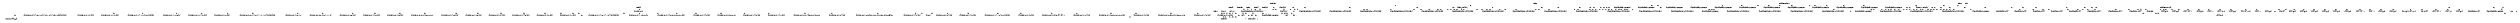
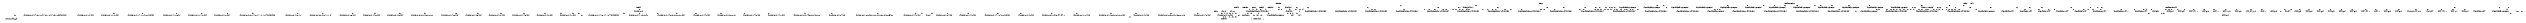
  digraph {
    node [color=darkgreen]
    n1 [color=red label="(Call,r_strbuf_setf (&op->esil, \"%s,y,=\", addrbuf))"]
    n2 [color=red label="(ControlStructure,if (data[0] == 0xa0))"]
    n3 [color=teal label="(MethodReturn,static int)"]
    n4 [color=red label="(Identifier,addrbuf)"]
    n5 [label="(Call,r_strbuf_init (&op->esil))"]
    n6 [color=red label="(Call,r_strbuf_setf (&op->esil, \"%s,a,^=\", addrbuf))"]
    n7 [color=teal label="(Call,r_strbuf_setf (&op->esil, \"1,%s,[1],&,C,=,1,%s,[1],>>,%s,=[1]\", addrbuf, addrbuf, addrbuf))"]
    n8 [label="(Call,r_strbuf_set (&op->esil, \"1,a,<<,C,|,a,=,$c7,C,=,a,a,=\"))"]
    n9 [label="(Call,r_strbuf_setf (&op->esil, \"%s,[1],a,+=,C,NUM,$c7,C,=,a,+=,$c7,C,|=\", addrbuf))"]
    n10 [color=teal label="(Call,r_strbuf_setf (&op->esil, \"%s,[1],a,=\", addrbuf))"]
    n11 [color=teal label="(Call,r_strbuf_setf (&op->esil, \"0x%04x,pc,=\", op->jump))"]
    n12 [color=red label="(Call,r_strbuf_setf (&op->esil, \"%s,[1],a,&=\", addrbuf))"]
    n13 [label="(Call,r_strbuf_setf (&op->esil, \"%s,[1],a,^=\", addrbuf))"]
    n14 [label="(Call,r_strbuf_set (&op->esil, \"0x101,sp,+,[1],flags,=,0x102,sp,+,[2],pc,=,3,sp,+=\"))"]
    n15 [color=teal label="(Call,r_strbuf_setf (&op->esil, \"%s,a,==\", addrbuf))"]
    n16 [color=teal label="(Call,r_strbuf_set (&op->esil, \"0x101,sp,+,[2],pc,=,pc,++=,2,sp,+=\"))"]
    n17 [label="(Call,r_strbuf_setf (&op->esil, \"%s,[1],y,==\", addrbuf))"]
    n18 [color=red label="(Call,r_strbuf_setf (&op->esil, \"%s,x,==\", addrbuf))"]
    n19 [color=teal label="(Call,r_strbuf_setf (&op->esil, \"a,%s,=[1]\", addrbuf))"]
    n20 [label="(Call,r_strbuf_setf (&op->esil, \"%s,[1],a,==\", addrbuf))"]
    n21 [color=teal label="(Call,r_strbuf_setf (&op->esil, \"%s,a,&=\", addrbuf))"]
    n22 [label="(Block,)"]
    n23 [label="(Call,r_strbuf_setf (&op->esil, \"x,%s,=[1]\", addrbuf))"]
    n24 [label="(Call,r_strbuf_set (&op->esil, \",1,I,=,0,D,=,flags,0x10,|,0x100,sp,+,=[1],pc,1,+,0xfe,sp,+,=[2],3,sp,-=,0xfffe,[2],pc,=\"))"]
    n25 [color=red label="(Call,r_strbuf_setf (&op->esil, \"%s,[1],a,|=\", addrbuf))"]
    n26 [label="(Call,&op->esil)"]
    n27 [color=red label="(Call,r_strbuf_setf (&op->esil, \"y,%s,=[1]\", addrbuf))"]
    n28 [label="(Call,r_strbuf_setf (&op->esil, \"%s,[1],x,=\", addrbuf))"]
    n29 [color=red label="(Call,r_strbuf_setf (&op->esil, \"1,%s,[1],<<,%s,=[1],$c7,C,=\", addrbuf, addrbuf))"]
    n30 [label="(Call,r_strbuf_setf (&op->esil, \"%s,a,=\", addrbuf))"]
    n31 [label="(Call,r_strbuf_setf (&op->esil, \"0x%04x,[2],pc,=\", data[1] | data[2] << 8))"]
    n32 [color=red label="(Call,r_strbuf_setf (&op->esil, \"%s,++=[1]\", addrbuf))"]
    n33 [label="(Call,r_strbuf_setf (&op->esil, \"%s,a,+=,C,NUM,$c7,C,=,a,+=,$c7,C,|=\", addrbuf))"]
    n34 [color=teal label="(Call,r_strbuf_setf (&op->esil, \"%s,a,|=\", addrbuf))"]
    n35 [label="(Call,r_strbuf_setf (&op->esil, \"1,pc,-,0xff,sp,+,=[2],0x%04x,pc,=,2,sp,-=\", op->jump))"]
    n36 [color=red label="(Call,r_strbuf_setf (&op->esil, \"a,%s,[1],&,0x80,&,!,!,N,=,a,%s,[1],&,0x40,&,!,!,V,=,a,%s,[1],&,0xff,&,!,Z,=\",addrbuf, addrbuf, addrbuf))"]
    n37 [label="(Call,r_strbuf_setf (&op->esil, \"%s,--=[1]\", addrbuf))"]
    n38 [label="(Call,r_strbuf_setf (&op->esil, \"C,!,%s,+,a,-=\", addrbuf))"]
    n39 [label="(Call,r_strbuf_setf (&op->esil, \"1,%s,[1],<<,C,|,%s,=[1],$c7,C,=\", addrbuf, addrbuf))"]
    n40 [color=teal label="(Call,r_strbuf_setf (&op->esil, \"%s,[1],y,=\", addrbuf))"]
    n41 [label="(Call,r_strbuf_set (&op->esil, \"1,a,<<=,$c7,C,=,a,a,=\"))"]
    n42 [color=teal label="(Call,r_strbuf_setf (&op->esil, \"C,!,%s,[1],+,a,-=\", addrbuf))"]
    n43 [label="(Call,r_strbuf_setf (&op->esil, \"%s,x,=\", addrbuf))"]
    n44 [color=red label="(Call,r_strbuf_setf (&op->esil, \"C,N,=,1,%s,[1],&,C,=,1,%s,[1],>>,7,N,<<,|,%s,=[1]\", addrbuf, addrbuf, addrbuf))"]
    n45 [color=red label="(Call,r_strbuf_set (&op->esil, \"1,a,&,C,=,1,a,>>=\"))"]
    n46 [color=teal label="(Call,r_strbuf_set (&op->esil, \"C,N,=,1,a,&,C,=,1,a,>>,7,N,<<,|,a,=\"))"]
    n47 [label="(Call,r_strbuf_setf (&op->esil, \"%s,y,==\", addrbuf))"]
    n48 [color=red label="(Call,r_strbuf_setf (&op->esil, \"%s,[1],x,==\", addrbuf))"]
    n49 [color=teal label="(Call,_6502_anal_esil_get_addr_pattern3 (op, data, addrbuf, buffsize, 'x'))"]
-   n50 [color=red label="(Literal,'x')"]
+   n50 [color=red label="(MethodParameterIn,'x')"]
    n51 [color=teal label="(Call,data[0] == 0xa0)"]
    n52 [color=red label="(Block,)"]
    n53 [color=teal label="(Call,_6502_anal_update_flags (op, _6502_FLAGS_NZ))"]
    n54 [color=teal label="(Call,memset (op, '\0', sizeof (RAnalOp)))"]
    n55 [label="(Call,_6502_anal_esil_get_addr_pattern1 (op, data, addrbuf, buffsize))"]
    n56 [label="(Call,_6502_anal_esil_pop (op, data[0]))"]
    n57 [color=teal label="(Call,_6502_anal_esil_flags (op, data[0]))"]
    n58 [color=teal label="(Call,_6502_anal_esil_push (op, data[0]))"]
    n59 [color=teal label="(Call,_6502_anal_esil_get_addr_pattern2 (op, data, addrbuf, buffsize, 'x'))"]
    n60 [label="(Call,_6502_anal_update_flags (op, _6502_FLAGS_NZ))"]
    n61 [label="(Call,_6502_anal_esil_get_addr_pattern1 (op, data, addrbuf, buffsize))"]
    n62 [color=teal label="(Call,_6502_anal_esil_get_addr_pattern2 (op, data, addrbuf, buffsize, 'x'))"]
    n63 [color=red label="(Call,_6502_anal_esil_mov (op, data[0]))"]
    n64 [color=teal label="(Call,_6502_anal_esil_get_addr_pattern2 (op, data, addrbuf, buffsize, 'x'))"]
    n65 [color=teal label="(Call,_6502_anal_esil_mov (op, data[0]))"]
    n66 [color=teal label="(Call,_6502_anal_update_flags (op, _6502_FLAGS_NZ))"]
    n67 [label="(Call,_6502_anal_esil_get_addr_pattern3 (op, data, addrbuf, buffsize, 0))"]
    n68 [label="(Call,_6502_anal_esil_get_addr_pattern2 (op, data, addrbuf, buffsize, 'x'))"]
    n69 [color=teal label="(Call,_6502_anal_esil_get_addr_pattern1 (op, data, addrbuf, buffsize))"]
    n70 [color=red label="(Call,_6502_anal_esil_get_addr_pattern2 (op, data, addrbuf, buffsize, 'x'))"]
    n71 [label="(Call,_6502_anal_esil_ccall (op, data[0]))"]
    n72 [color=red label="(Call,_6502_anal_esil_get_addr_pattern2 (op, data, addrbuf, buffsize, 'y'))"]
    n73 [color=teal label="(Call,_6502_anal_esil_get_addr_pattern1 (op, data, addrbuf, buffsize))"]
    n74 [label="(Call,_6502_anal_update_flags (op, _6502_FLAGS_NZ))"]
    n75 [label="(Call,_6502_anal_esil_inc_reg (op, data[0], \"-\"))"]
    n76 [color=red label="(Call,_6502_anal_esil_get_addr_pattern3 (op, data, addrbuf, buffsize, 'x'))"]
    n77 [label="(Call,_6502_anal_esil_inc_reg (op, data[0], \"+\"))"]
    n78 [label="(Call,_6502_anal_esil_get_addr_pattern2 (op, data, addrbuf, buffsize, 'y'))"]
    n79 [color=red label="(Call,_6502_anal_esil_get_addr_pattern1 (op, data, addrbuf, buffsize))"]
    n80 [color=red label="(Call,sizeof (RAnalOp))"]
    n81 [label="(Call,_6502_anal_esil_mov (op, data[0]))"]
    n82 [label="(Call,_6502_anal_esil_get_addr_pattern1 (op, data, addrbuf, buffsize))"]
    n83 [color=red label="(Call,_6502_anal_esil_get_addr_pattern2 (op, data, addrbuf, buffsize, 'x'))"]
    n84 [label="(Call,_6502_anal_esil_get_addr_pattern1 (op, data, addrbuf, buffsize))"]
    n85 [color=red label="(Call,_6502_anal_esil_get_addr_pattern3 (op, data, addrbuf, buffsize, 0))"]
    n86 [color=red label="(Call,_6502_anal_esil_get_addr_pattern3 (op, data, addrbuf, buffsize, 0))"]
    n87 [color=teal label="(Call,_6502_anal_esil_get_addr_pattern1 (op, data, addrbuf, buffsize))"]
    n88 [color=red label="(Call,_6502_anal_update_flags (op, _6502_FLAGS_NZ))"]
    n89 [color=red label="(MethodParameterIn,RAnalOp *op)"]
    n90 [color=teal label="(Call,_6502_anal_update_flags (op, _6502_FLAGS_NZ))"]
    n91 [label="(Call,_6502_anal_update_flags (op, _6502_FLAGS_NZ))"]
    n92 [color=teal label="(Call,_6502_anal_update_flags (op, _6502_FLAGS_BNZ))"]
    n93 [color=teal label="(Call,_6502_anal_update_flags (op, _6502_FLAGS_NZ))"]
    n94 [color=red label="(Call,_6502_anal_update_flags (op, _6502_FLAGS_BNZ))"]
    n95 [color=red label="(Call,_6502_anal_update_flags (op, _6502_FLAGS_NZ))"]
    n96 [label="(Call,_6502_anal_update_flags (op, _6502_FLAGS_NZ))"]
    n97 [color=red label="(Call,_6502_anal_update_flags (op, _6502_FLAGS_BNZ))"]
    n98 [color=teal label="(Call,_6502_anal_update_flags (op, _6502_FLAGS_NZ))"]
    n99 [color=teal label="(Call,_6502_anal_update_flags (op, _6502_FLAGS_BNZ))"]
    n100 [label="(Call,_6502_anal_update_flags (op, _6502_FLAGS_NZ))"]
    n101 [color=red label="(Call,_6502_anal_update_flags (op, _6502_FLAGS_NZ))"]
    1000263
    n103 [color=red label="(MethodParameterIn,const ut8 *data)"]
    n104 [label="(Call,data[0] == 0x6a)"]
    n105 [color=red label="(Call,data[0] == 0x29)"]
    n106 [label="(Call,op->jump = addr + data[1] + op->size)"]
    n107 [color=red label="(Call,op->id = data[0])"]
    n108 [color=red label="(Call,data[1] | data[2] << 8)"]
    n109 [color=teal label="(Call,data[1] <= 127)"]
    n110 [color=teal label="(Call,data[0] == 0x49)"]
    n111 [color=teal label="(Call,data[0] == 0xc9)"]
    n112 [label="(Call,data[0] == 0xa9)"]
    n113 [label="(Call,data[1] | data[2] << 8)"]
    n114 [color=teal label="(Call,data[0] == 0xe0)"]
    n115 [color=red label="(Call,data[2] << 8)"]
    n116 [label="(Call,data[1] + op->size)"]
    n117 [color=teal label="(Call,data[0] == 0xc0)"]
    n118 [label="(Call,addr + data[1] + op->size)"]
    n119 [color=teal label="(Call,data[2] << 8)"]
    n120 [label="(Call,data[0] == 0x2a)"]
    n121 [color=teal label="(Call,256 - data[1])"]
    n122 [label="(Call,data[0] == 0xe9)"]
    n123 [color=red label="(Call,data[0] == 0x69)"]
    n124 [color=teal label="(Call,data[0] == 0x4a)"]
    n125 [color=teal label="(Call,data[0] == 0xa2)"]
    n126 [color=red label="(Call,data[0] == 0x0a)"]
    n127 [label="(Call,data[0] == 0x09)"]
    n128 [color=teal label="(Call,data[1] | data[2] << 8)"]
    n129 [color=teal label="(Call,data[2] << 8)"]
    n130 [label="(Call,buffsize = sizeof (addrbuf) - 1)"]
    n131 [color=red label="(Call,sizeof (addrbuf) - 1)"]
    n132 [color=red label="(Literal,1)"]
    n133 [color=teal label="(Identifier,data)"]
    n134 [color=red label="(Identifier,op)"]
    n135 [color=teal label="(Identifier,data)"]
    n136 [color=teal label="(Call,sizeof (addrbuf))"]
    n137 [color=teal label="(Identifier,buffsize)"]
    n138 [color=red label="(Identifier,op)"]
    n139 [color=teal label="(Identifier,op)"]
    n140 [color=teal label="(Identifier,buffsize)"]
    n141 [color=red label="(Call,&op->esil)"]
    n142 [color=red label="(Literal,\"%s,y,=\")"]
    n143 [label="(Identifier,data)"]
    n144 [label="(Literal,'\0')"]
    n145 [color=red label="(Identifier,op)"]
    n146 [color=teal label="(Identifier,addrbuf)"]
    n1 -> n2 [label="AST: "]
    n1 -> n3 [label="DDG: "]
    n1 -> n3 [label="DDG: "]
    n1 -> n3 [label="DDG: "]
    n1 -> n4 [label="CFG: "]
    n4 -> n1 [label="AST: "]
    n5 -> n1 [label="DDG: "]
    n5 -> n3 [label="DDG: "]
    n5 -> n3 [label="DDG: "]
    n5 -> n6 [label="DDG: "]
    n5 -> n7 [label="DDG: "]
    n5 -> n8 [label="DDG: "]
    n5 -> n9 [label="DDG: "]
    n5 -> n10 [label="DDG: "]
    n5 -> n11 [label="DDG: "]
    n5 -> n12 [label="DDG: "]
    n5 -> n13 [label="DDG: "]
    n5 -> n14 [label="DDG: "]
    n5 -> n15 [label="DDG: "]
    n5 -> n16 [label="DDG: "]
    n5 -> n17 [label="DDG: "]
    n5 -> n18 [label="DDG: "]
    n5 -> n19 [label="DDG: "]
    n5 -> n20 [label="DDG: "]
    n5 -> n21 [label="DDG: "]
    n5 -> n22 [label="AST: "]
    n5 -> n23 [label="DDG: "]
    n5 -> n24 [label="DDG: "]
    n5 -> n25 [label="DDG: "]
    n5 -> n26 [label="CFG: "]
    n5 -> n27 [label="DDG: "]
    n5 -> n28 [label="DDG: "]
    n5 -> n29 [label="DDG: "]
    n5 -> n30 [label="DDG: "]
    n5 -> n31 [label="DDG: "]
    n5 -> n32 [label="DDG: "]
    n5 -> n33 [label="DDG: "]
    n5 -> n34 [label="DDG: "]
    n5 -> n35 [label="DDG: "]
    n5 -> n36 [label="DDG: "]
    n5 -> n37 [label="DDG: "]
    n5 -> n38 [label="DDG: "]
    n5 -> n39 [label="DDG: "]
    n5 -> n40 [label="DDG: "]
    n5 -> n41 [label="DDG: "]
    n5 -> n42 [label="DDG: "]
    n5 -> n43 [label="DDG: "]
    n5 -> n44 [label="DDG: "]
    n5 -> n45 [label="DDG: "]
    n5 -> n46 [label="DDG: "]
    n5 -> n47 [label="DDG: "]
    n5 -> n48 [label="DDG: "]
    n26 -> n5 [label="AST: "]
    n49 -> n1 [label="DDG: "]
    n49 -> n3 [label="DDG: "]
    n49 -> n3 [label="DDG: "]
    n49 -> n3 [label="DDG: "]
    n49 -> n40 [label="DDG: "]
    n49 -> n50 [label="CFG: "]
    n49 -> n51 [label="DDG: "]
    n49 -> n52 [label="AST: "]
    n49 -> n53 [label="DDG: "]
    n50 -> n49 [label="AST: "]
    n54 -> n3 [label="DDG: "]
    n54 -> n3 [label="DDG: "]
    n54 -> n22 [label="AST: "]
    n54 -> n49 [label="DDG: "]
    n54 -> n55 [label="DDG: "]
    n54 -> n56 [label="DDG: "]
    n54 -> n57 [label="DDG: "]
    n54 -> n58 [label="DDG: "]
    n54 -> n59 [label="DDG: "]
    n54 -> n60 [label="DDG: "]
    n54 -> n61 [label="DDG: "]
    n54 -> n62 [label="DDG: "]
    n54 -> n63 [label="DDG: "]
    n54 -> n64 [label="DDG: "]
    n54 -> n65 [label="DDG: "]
    n54 -> n66 [label="DDG: "]
    n54 -> n67 [label="DDG: "]
    n54 -> n68 [label="DDG: "]
    n54 -> n69 [label="DDG: "]
    n54 -> n70 [label="DDG: "]
    n54 -> n71 [label="DDG: "]
    n54 -> n72 [label="DDG: "]
    n54 -> n73 [label="DDG: "]
    n54 -> n74 [label="DDG: "]
    n54 -> n75 [label="DDG: "]
    n54 -> n76 [label="DDG: "]
    n54 -> n77 [label="DDG: "]
    n54 -> n78 [label="DDG: "]
    n54 -> n79 [label="DDG: "]
    n54 -> n80 [label="CFG: "]
    n54 -> n81 [label="DDG: "]
    n54 -> n82 [label="DDG: "]
    n54 -> n83 [label="DDG: "]
    n54 -> n84 [label="DDG: "]
    n54 -> n85 [label="DDG: "]
    n54 -> n86 [label="DDG: "]
    n54 -> n87 [label="DDG: "]
    n54 -> n88 [label="DDG: "]
    n80 -> n54 [label="AST: "]
    n89 -> n3 [label="DDG: "]
    n89 -> n49 [label="DDG: "]
    n89 -> n53 [label="DDG: "]
    n89 -> n54 [label="DDG: "]
    n89 -> n55 [label="DDG: "]
    n89 -> n56 [label="DDG: "]
    n89 -> n57 [label="DDG: "]
    n89 -> n58 [label="DDG: "]
    n89 -> n59 [label="DDG: "]
    n89 -> n60 [label="DDG: "]
    n89 -> n61 [label="DDG: "]
    n89 -> n62 [label="DDG: "]
    n89 -> n63 [label="DDG: "]
    n89 -> n64 [label="DDG: "]
    n89 -> n65 [label="DDG: "]
    n89 -> n66 [label="DDG: "]
    n89 -> n67 [label="DDG: "]
    n89 -> n68 [label="DDG: "]
    n89 -> n69 [label="DDG: "]
    n89 -> n70 [label="DDG: "]
    n89 -> n71 [label="DDG: "]
    n89 -> n72 [label="DDG: "]
    n89 -> n73 [label="DDG: "]
    n89 -> n74 [label="DDG: "]
    n89 -> n75 [label="DDG: "]
    n89 -> n76 [label="DDG: "]
    n89 -> n77 [label="DDG: "]
    n89 -> n78 [label="DDG: "]
    n89 -> n79 [label="DDG: "]
    n89 -> n81 [label="DDG: "]
    n89 -> n82 [label="DDG: "]
    n89 -> n83 [label="DDG: "]
    n89 -> n84 [label="DDG: "]
    n89 -> n85 [label="DDG: "]
    n89 -> n86 [label="DDG: "]
    n89 -> n87 [label="DDG: "]
    n89 -> n88 [label="DDG: "]
    n89 -> n90 [label="DDG: "]
    n89 -> n91 [label="DDG: "]
    n89 -> n92 [label="DDG: "]
    n89 -> n93 [label="DDG: "]
    n89 -> n94 [label="DDG: "]
    n89 -> n95 [label="DDG: "]
    n89 -> n96 [label="DDG: "]
    n89 -> n97 [label="DDG: "]
    n89 -> n98 [label="DDG: "]
    n89 -> n99 [label="DDG: "]
    n89 -> n100 [label="DDG: "]
    n89 -> n101 [label="DDG: "]
    n89 -> 1000263 [label="AST: "]
    n103 -> n3 [label="DDG: "]
    n103 -> n49 [label="DDG: "]
    n103 -> n51 [label="DDG: "]
    n103 -> n55 [label="DDG: "]
    n103 -> n56 [label="DDG: "]
    n103 -> n57 [label="DDG: "]
    n103 -> n58 [label="DDG: "]
    n103 -> n59 [label="DDG: "]
    n103 -> n61 [label="DDG: "]
    n103 -> n62 [label="DDG: "]
    n103 -> n63 [label="DDG: "]
    n103 -> n64 [label="DDG: "]
    n103 -> n65 [label="DDG: "]
    n103 -> n67 [label="DDG: "]
    n103 -> n68 [label="DDG: "]
    n103 -> n69 [label="DDG: "]
    n103 -> n70 [label="DDG: "]
    n103 -> n71 [label="DDG: "]
    n103 -> n72 [label="DDG: "]
    n103 -> n73 [label="DDG: "]
    n103 -> n75 [label="DDG: "]
    n103 -> n76 [label="DDG: "]
    n103 -> n77 [label="DDG: "]
    n103 -> n78 [label="DDG: "]
    n103 -> n79 [label="DDG: "]
    n103 -> n81 [label="DDG: "]
    n103 -> n82 [label="DDG: "]
    n103 -> n83 [label="DDG: "]
    n103 -> n84 [label="DDG: "]
    n103 -> n85 [label="DDG: "]
    n103 -> n86 [label="DDG: "]
    n103 -> n87 [label="DDG: "]
    n103 -> 1000263 [label="AST: "]
    n103 -> n104 [label="DDG: "]
    n103 -> n105 [label="DDG: "]
    n103 -> n106 [label="DDG: "]
    n103 -> n107 [label="DDG: "]
    n103 -> n108 [label="DDG: "]
    n103 -> n109 [label="DDG: "]
    n103 -> n110 [label="DDG: "]
    n103 -> n111 [label="DDG: "]
    n103 -> n112 [label="DDG: "]
    n103 -> n113 [label="DDG: "]
    n103 -> n114 [label="DDG: "]
    n103 -> n115 [label="DDG: "]
    n103 -> n116 [label="DDG: "]
    n103 -> n117 [label="DDG: "]
    n103 -> n118 [label="DDG: "]
    n103 -> n119 [label="DDG: "]
    n103 -> n120 [label="DDG: "]
    n103 -> n121 [label="DDG: "]
    n103 -> n122 [label="DDG: "]
    n103 -> n123 [label="DDG: "]
    n103 -> n124 [label="DDG: "]
    n103 -> n125 [label="DDG: "]
    n103 -> n126 [label="DDG: "]
    n103 -> n127 [label="DDG: "]
    n103 -> n128 [label="DDG: "]
    n103 -> n129 [label="DDG: "]
    n130 -> n3 [label="DDG: "]
    n130 -> n3 [label="DDG: "]
    n130 -> n22 [label="AST: "]
    n130 -> n49 [label="DDG: "]
    n130 -> n55 [label="DDG: "]
    n130 -> n59 [label="DDG: "]
    n130 -> n61 [label="DDG: "]
    n130 -> n62 [label="DDG: "]
    n130 -> n64 [label="DDG: "]
    n130 -> n67 [label="DDG: "]
    n130 -> n68 [label="DDG: "]
    n130 -> n69 [label="DDG: "]
    n130 -> n70 [label="DDG: "]
    n130 -> n72 [label="DDG: "]
    n130 -> n73 [label="DDG: "]
    n130 -> n76 [label="DDG: "]
    n130 -> n78 [label="DDG: "]
    n130 -> n79 [label="DDG: "]
    n130 -> n82 [label="DDG: "]
    n130 -> n83 [label="DDG: "]
    n130 -> n84 [label="DDG: "]
    n130 -> n85 [label="DDG: "]
    n130 -> n86 [label="DDG: "]
    n130 -> n87 [label="DDG: "]
    n130 -> n131 [label="CFG: "]
    n131 -> n130 [label="AST: "]
    n131 -> n130 [label="DDG: "]
    n131 -> n132 [label="CFG: "]
    n132 -> n131 [label="AST: "]
    n133 -> n5 [label="CFG: "]
    n134 -> n1 [label="CFG: "]
    n135 -> n49 [label="AST: "]
    n136 -> n131 [label="AST: "]
    n137 -> n49 [label="AST: "]
    n138 -> n54 [label="AST: "]
    n138 -> n130 [label="CFG: "]
    n139 -> n49 [label="AST: "]
    n140 -> n130 [label="AST: "]
    n141 -> n1 [label="AST: "]
    n142 -> n1 [label="AST: "]
    n143 -> n49 [label="CFG: "]
    n144 -> n54 [label="AST: "]
    n145 -> n54 [label="CFG: "]
    n146 -> n49 [label="AST: "]
  }
